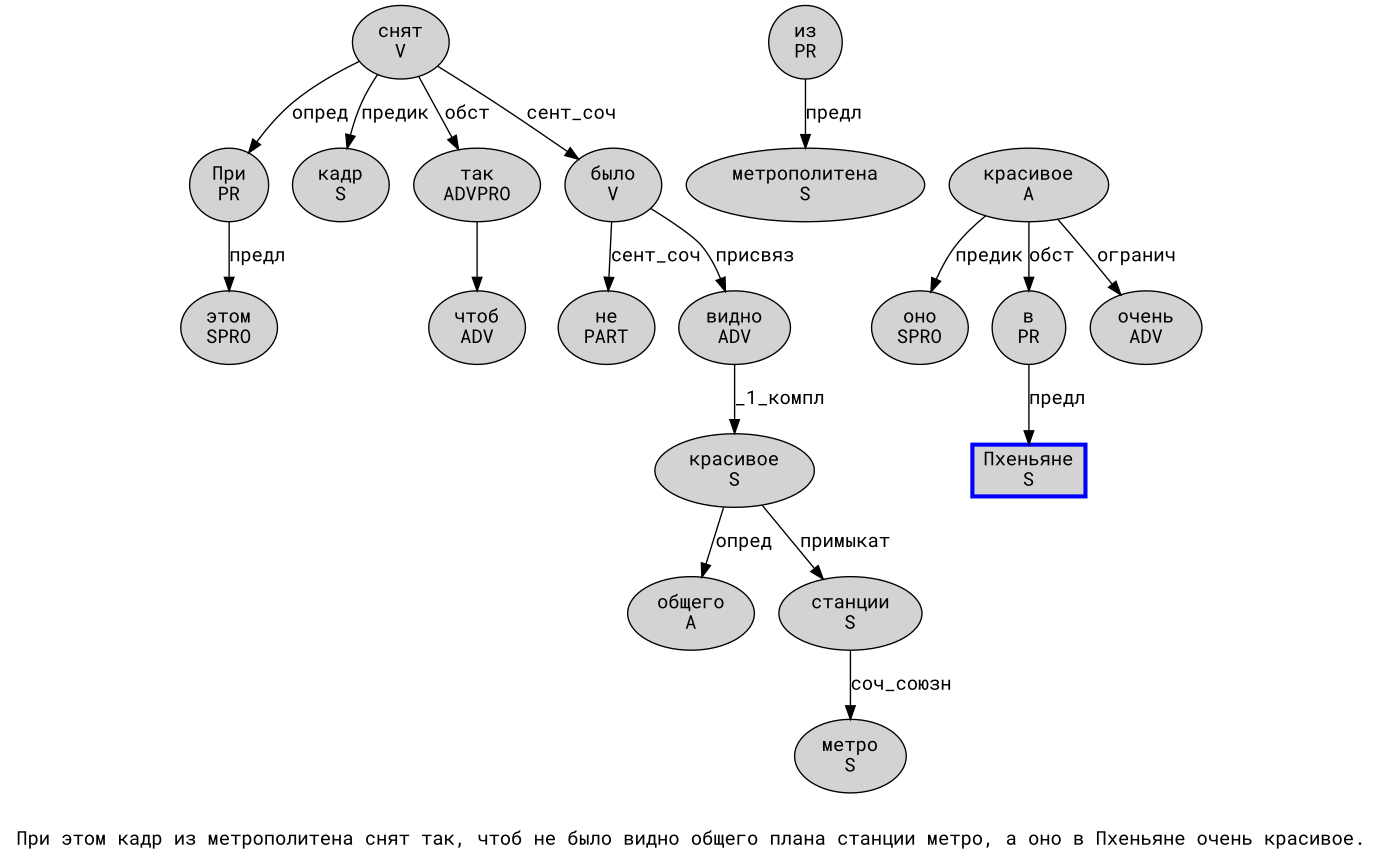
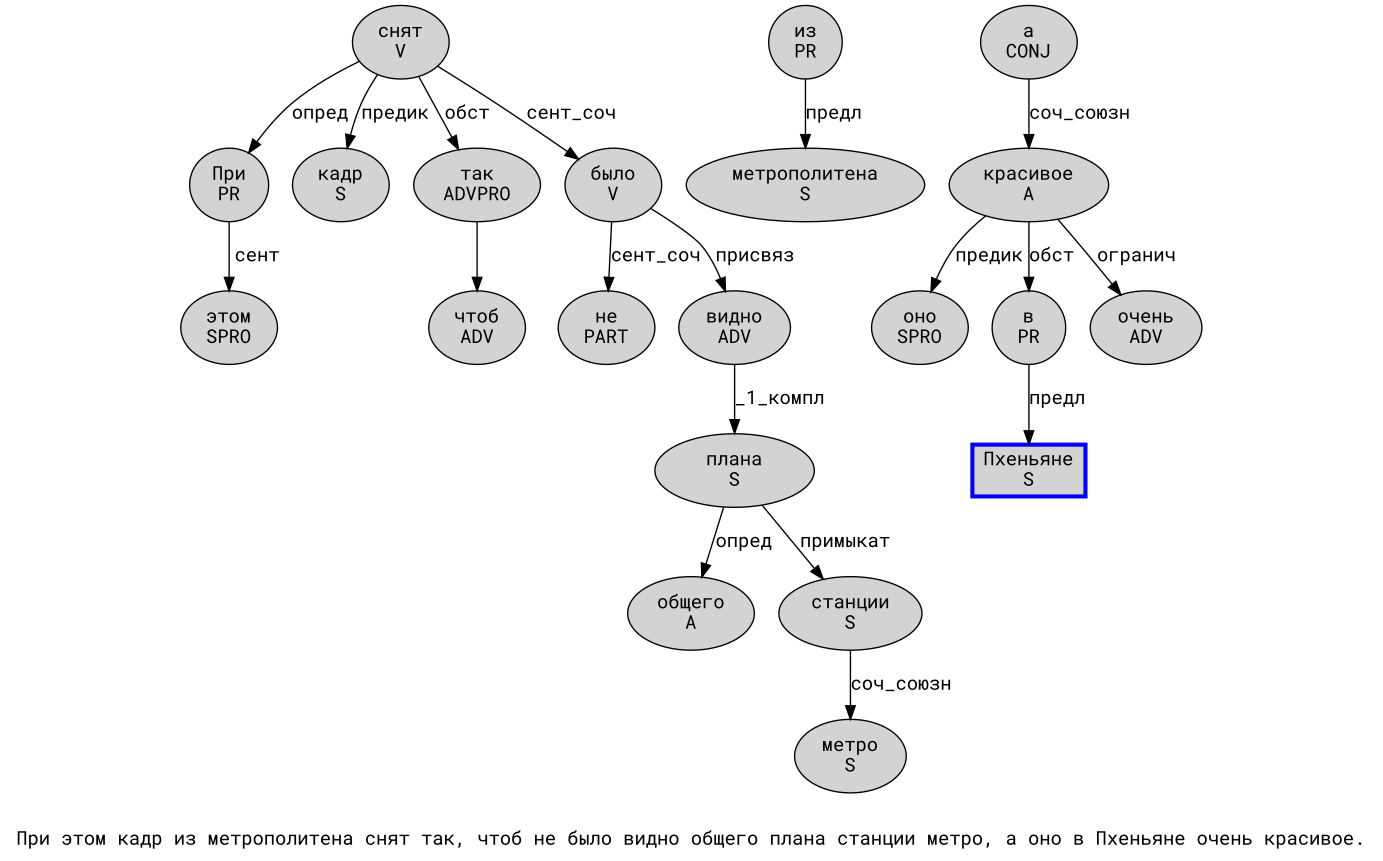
  digraph {
    fontname="Roboto Mono"
    label="При этом кадр из метрополитена снят так, чтоб не было видно общего плана станции метро, а оно в Пхеньяне очень красивое."
    node [fillcolor=lightgray fontname="Roboto Mono" penwidth=1 shape=ellipse style=filled]
    edge [fontname="Roboto Mono"]
    n1 [label="При\nPR"]
    n2 [label="этом\nSPRO"]
    n3 [label="кадр\nS"]
    n4 [label="из\nPR"]
    n5 [label="метрополитена\nS"]
    n6 [label="снят\nV"]
    n7 [label="так\nADVPRO"]
    n8 [label="было\nV"]
    n9 [label="чтоб\nADV"]
    n10 [label="не\nPART"]
    n11 [label="видно\nADV"]
-   n12 [label="красивое\nS"]
+   n12 [label="плана\nS"]
+   n13 [label="а\nCONJ"]
    n14 [label="красивое\nA"]
    n15 [label="общего\nA"]
    n16 [label="станции\nS"]
    n17 [label="метро\nS"]
    n18 [label="оно\nSPRO"]
    n19 [label="в\nPR"]
    n20 [label="очень\nADV"]
    n21 [color=blue label="Пхеньяне\nS" penwidth=3 shape=box]
-   n1 -> n2 [label="предл"]
+   n1 -> n2 [label="сент"]
    n4 -> n5 [label="предл"]
    n6 -> n1 [label="опред"]
    n6 -> n3 [label="предик"]
    n6 -> n7 [label="обст"]
    n6 -> n8 [label="сент_соч"]
    n7 -> n9
    n8 -> n10 [label="сент_соч"]
    n8 -> n11 [label="присвяз"]
    n11 -> n12 [label="_1_компл"]
    n12 -> n15 [label="опред"]
    n12 -> n16 [label="примыкат"]
+   n13 -> n14 [label="соч_союзн"]
    n14 -> n18 [label="предик"]
    n14 -> n19 [label="обст"]
    n14 -> n20 [label="огранич"]
    n16 -> n17 [label="соч_союзн"]
    n19 -> n21 [label="предл"]
  }
